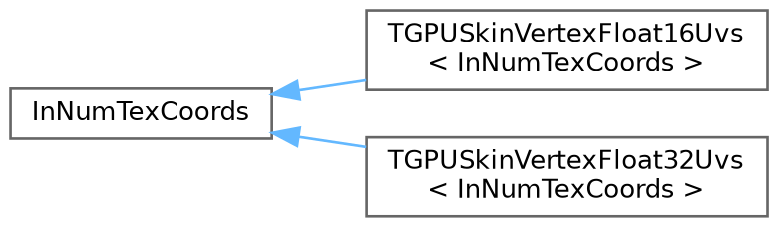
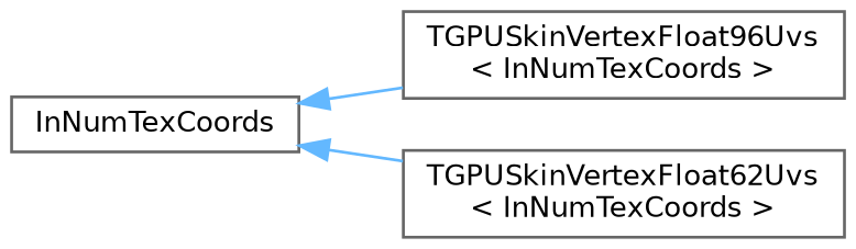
  digraph {
    rankdir=LR
    node [color=grey40 fillcolor=white fontname=Helvetica fontsize=10 shape=box style=filled]
    edge [color=steelblue1 dir=back fontname=Helvetica fontsize=10 labelfontname=Helvetica labelfontsize=10 style=solid]
    n1 [height=0.2 label=InNumTexCoords width=0.4]
-   n2 [height=0.2 label="TGPUSkinVertexFloat16Uvs\l\< InNumTexCoords \>" width=0.4]
-   n3 [height=0.2 label="TGPUSkinVertexFloat32Uvs\l\< InNumTexCoords \>" width=0.4]
+   n2 [height=0.2 label="TGPUSkinVertexFloat96Uvs\l\< InNumTexCoords \>" width=0.4]
+   n3 [height=0.2 label="TGPUSkinVertexFloat62Uvs\l\< InNumTexCoords \>" width=0.4]
    n1 -> n2
    n1 -> n3
  }
